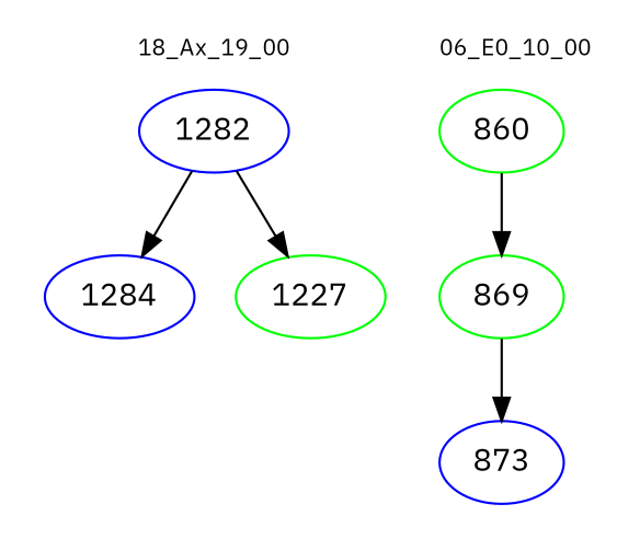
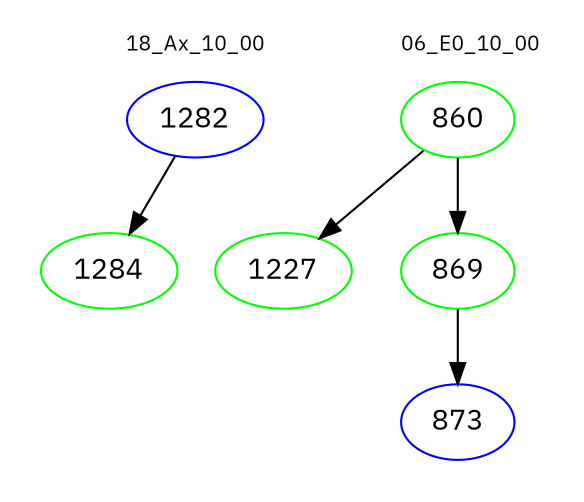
  digraph {
    fontname="IBM Plex Sans"
    node [color=blue fontname="IBM Plex Sans"]
    edge [color=black fontname="IBM Plex Sans"]
    n1 [label=1282]
    n2 [color=green label=1227]
-   n3 [label=1284]
+   n3 [color=green label=1284]
    n4 [color=green label=860]
    n5 [label=873]
    n6 [color=green label=869]
    subgraph cluster_1 {
      color=white
      fontsize=10
-     label="18_Ax_19_00"
+     label="18_Ax_10_00"
      n1
      n2
      n3
    }
    subgraph cluster_2 {
      color=white
      fontsize=10
      label="06_E0_10_00"
      n4
      n5
      n6
    }
-   n1 -> n2
+   n4 -> n2
    n1 -> n3
    n4 -> n6
    n6 -> n5
  }
